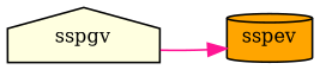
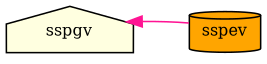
  digraph {
    rankdir=RL
    fontname="DejaVu Serif"
    node [color=black fontname="DejaVu Serif" fontsize=10 style=filled]
    n1 [fillcolor=orange fontcolor=black height=0.2 label=sspev shape=cylinder width=0.4]
    n2 [fillcolor=lightyellow height=0.2 label=sspgv shape=house width=0.4]
-   n1 -> n2 [color=deeppink dir=back fontname="DejaVu Serif" fontsize=10 labelfontname=Helvetica labelfontsize=10 style=solid]
+   n2 -> n1 [color=deeppink dir=back fontname="DejaVu Serif" fontsize=10 labelfontname=Helvetica labelfontsize=10 style=solid]
  }
